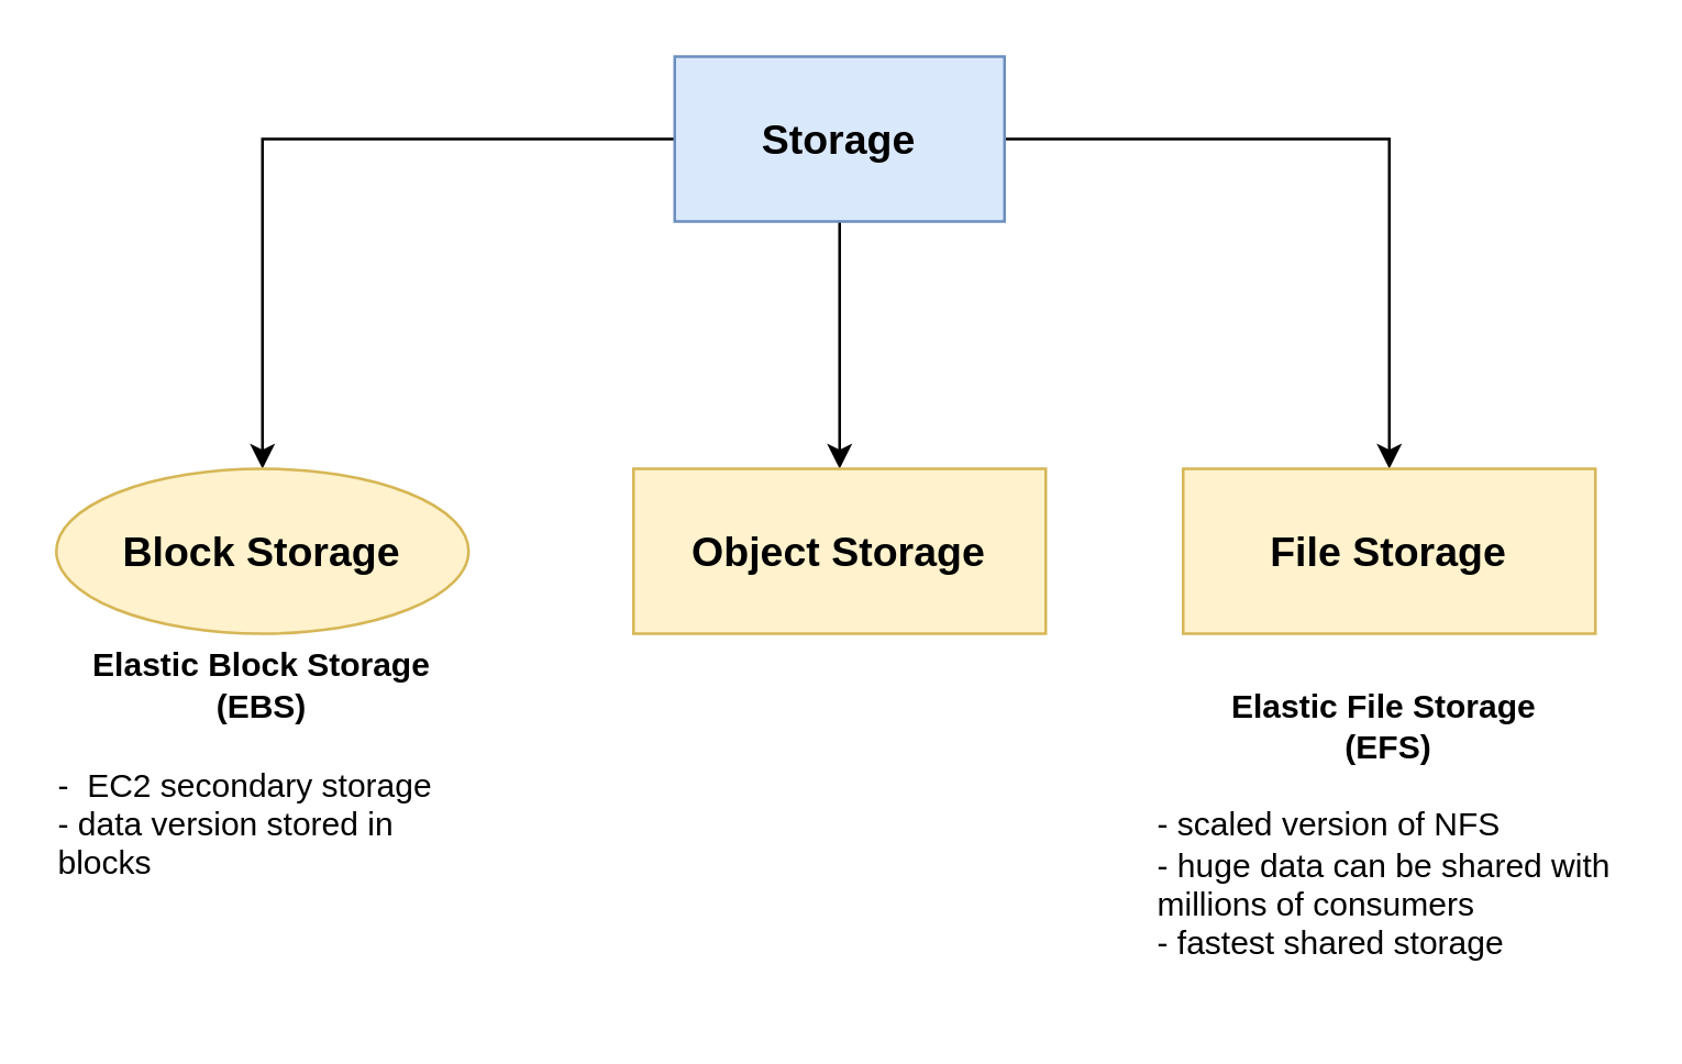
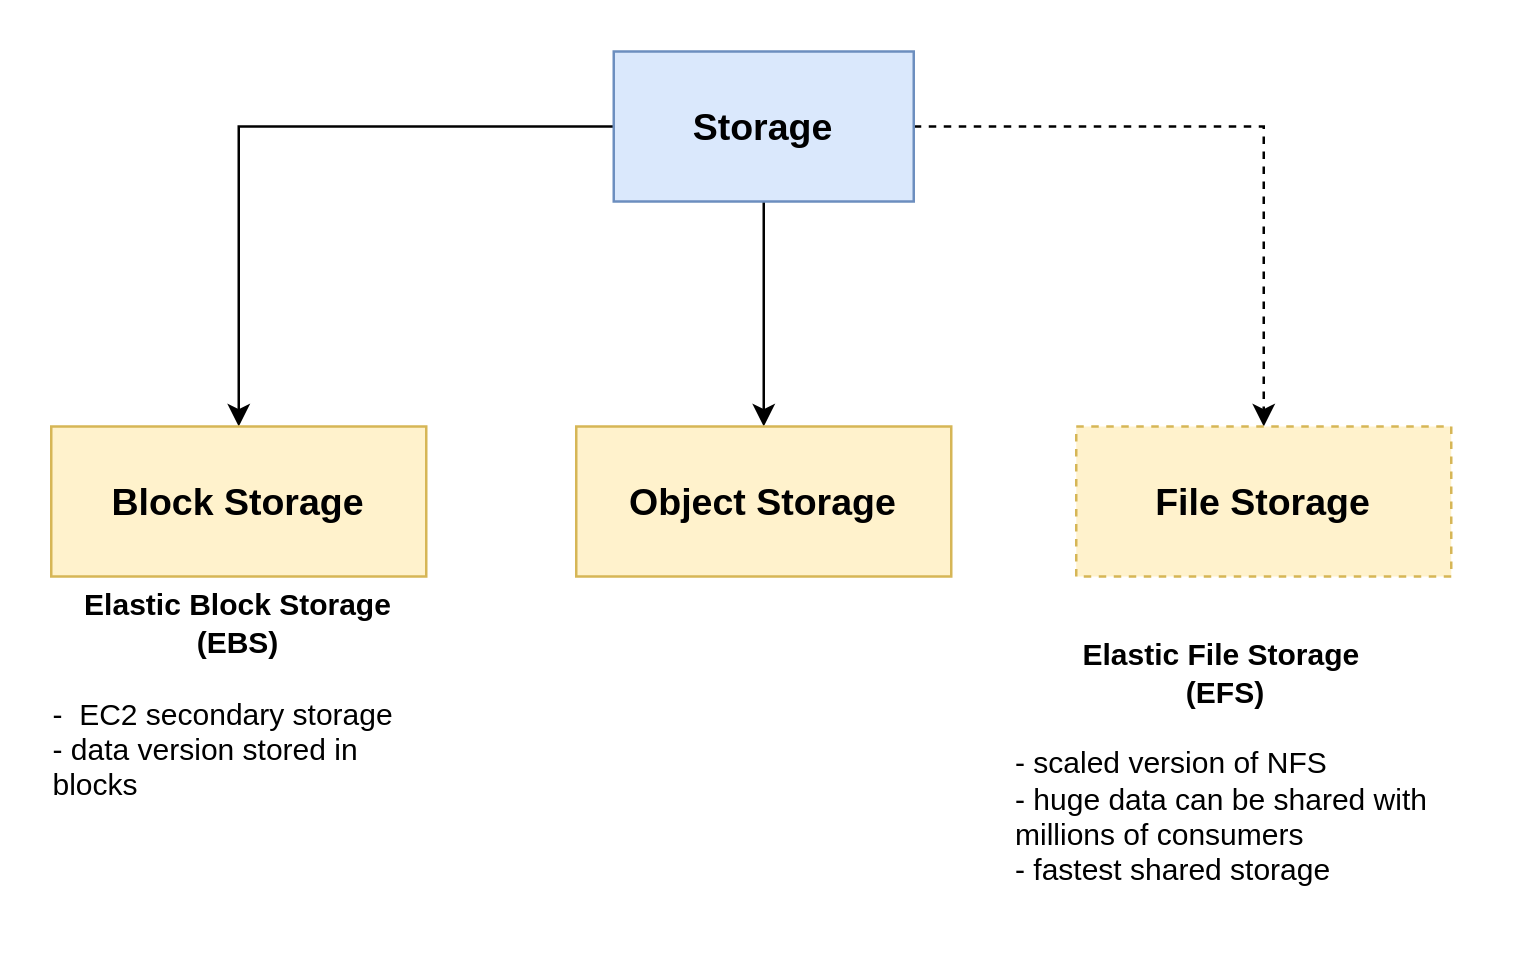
  <mxCell id="0" />
  <mxCell id="1" parent="0" />
  <mxCell id="2" style="edgeStyle=orthogonalEdgeStyle;rounded=0;orthogonalLoop=1;jettySize=auto;html=1;" edge="1" parent="1" source="5" target="6"><mxGeometry relative="1" as="geometry" /></mxCell>
  <mxCell id="3" style="edgeStyle=orthogonalEdgeStyle;rounded=0;orthogonalLoop=1;jettySize=auto;html=1;" edge="1" parent="1" source="5" target="7"><mxGeometry relative="1" as="geometry" /></mxCell>
- <mxCell id="4" style="edgeStyle=orthogonalEdgeStyle;rounded=0;orthogonalLoop=1;jettySize=auto;html=1;" edge="1" parent="1" source="5" target="8"><mxGeometry relative="1" as="geometry" /></mxCell>
+ <mxCell id="4" style="edgeStyle=orthogonalEdgeStyle;rounded=0;orthogonalLoop=1;jettySize=auto;html=1;dashed=1;" edge="1" parent="1" source="5" target="8"><mxGeometry relative="1" as="geometry" /></mxCell>
  <mxCell id="5" value="Storage" style="rounded=0;whiteSpace=wrap;html=1;fontStyle=1;fontSize=15;fillColor=#dae8fc;strokeColor=#6c8ebf;" vertex="1" parent="1"><mxGeometry x="245" y="20" width="120" height="60" as="geometry" /></mxCell>
- <mxCell id="6" value="Block Storage" style="ellipse;whiteSpace=wrap;html=1;fontStyle=1;fontSize=15;fillColor=#fff2cc;strokeColor=#d6b656;" vertex="1" parent="1"><mxGeometry x="20" y="170" width="150" height="60" as="geometry" /></mxCell>
+ <mxCell id="6" value="Block Storage" style="rounded=0;whiteSpace=wrap;html=1;fontStyle=1;fontSize=15;fillColor=#fff2cc;strokeColor=#d6b656;" vertex="1" parent="1"><mxGeometry x="20" y="170" width="150" height="60" as="geometry" /></mxCell>
  <mxCell id="7" value="Object Storage" style="rounded=0;whiteSpace=wrap;html=1;fontStyle=1;fontSize=15;fillColor=#fff2cc;strokeColor=#d6b656;" vertex="1" parent="1"><mxGeometry x="230" y="170" width="150" height="60" as="geometry" /></mxCell>
- <mxCell id="8" value="File Storage" style="rounded=0;whiteSpace=wrap;html=1;fontStyle=1;fontSize=15;fillColor=#fff2cc;strokeColor=#d6b656;" vertex="1" parent="1"><mxGeometry x="430" y="170" width="150" height="60" as="geometry" /></mxCell>
+ <mxCell id="8" value="File Storage" style="rounded=0;whiteSpace=wrap;html=1;fontStyle=1;fontSize=15;fillColor=#fff2cc;strokeColor=#d6b656;dashed=1;" vertex="1" parent="1"><mxGeometry x="430" y="170" width="150" height="60" as="geometry" /></mxCell>
  <mxCell id="9" value="Elastic Block Storage&lt;br&gt;(EBS)&lt;br&gt;&lt;div style=&quot;text-align: left;&quot;&gt;&lt;span style=&quot;background-color: initial; font-weight: normal;&quot;&gt;&lt;br&gt;&lt;/span&gt;&lt;/div&gt;&lt;div style=&quot;text-align: left;&quot;&gt;&lt;span style=&quot;background-color: initial; font-weight: normal;&quot;&gt;-&amp;nbsp; EC2 secondary storage&lt;/span&gt;&lt;/div&gt;&lt;div style=&quot;text-align: left;&quot;&gt;&lt;span style=&quot;background-color: initial; font-weight: normal;&quot;&gt;- data version stored in blocks&lt;/span&gt;&lt;/div&gt;" style="text;html=1;strokeColor=none;fillColor=none;align=center;verticalAlign=middle;whiteSpace=wrap;rounded=0;fontStyle=1" vertex="1" parent="1"><mxGeometry x="20" y="235" width="150" height="85" as="geometry" /></mxCell>
- <mxCell id="10" value="Elastic File Storage&amp;nbsp;&lt;br&gt;(EFS)&lt;br&gt;&lt;br&gt;&lt;div style=&quot;text-align: left;&quot;&gt;&lt;span style=&quot;font-weight: normal;&quot;&gt;- scaled version of NFS&lt;/span&gt;&lt;/div&gt;&lt;div style=&quot;text-align: left;&quot;&gt;&lt;span style=&quot;font-weight: normal;&quot;&gt;- huge data can be shared with millions of consumers&lt;/span&gt;&lt;/div&gt;&lt;div style=&quot;text-align: left;&quot;&gt;&lt;span style=&quot;font-weight: normal;&quot;&gt;- fastest shared storage&lt;/span&gt;&lt;/div&gt;" style="text;html=1;strokeColor=none;fillColor=none;align=center;verticalAlign=middle;whiteSpace=wrap;rounded=0;fontStyle=1" vertex="1" parent="1"><mxGeometry x="420" y="235" width="170" height="130" as="geometry" /></mxCell>
+ <mxCell id="10" value="Elastic File Storage&amp;nbsp;&lt;br&gt;(EFS)&lt;br&gt;&lt;br&gt;&lt;div style=&quot;text-align: left;&quot;&gt;&lt;span style=&quot;font-weight: normal;&quot;&gt;- scaled version of NFS&lt;/span&gt;&lt;/div&gt;&lt;div style=&quot;text-align: left;&quot;&gt;&lt;span style=&quot;font-weight: normal;&quot;&gt;- huge data can be shared with millions of consumers&lt;/span&gt;&lt;/div&gt;&lt;div style=&quot;text-align: left;&quot;&gt;&lt;span style=&quot;font-weight: normal;&quot;&gt;- fastest shared storage&lt;/span&gt;&lt;/div&gt;" style="text;html=1;strokeColor=none;fillColor=none;align=center;verticalAlign=middle;whiteSpace=wrap;rounded=0;fontStyle=1" vertex="1" parent="1"><mxGeometry x="405" y="240" width="170" height="130" as="geometry" /></mxCell>
